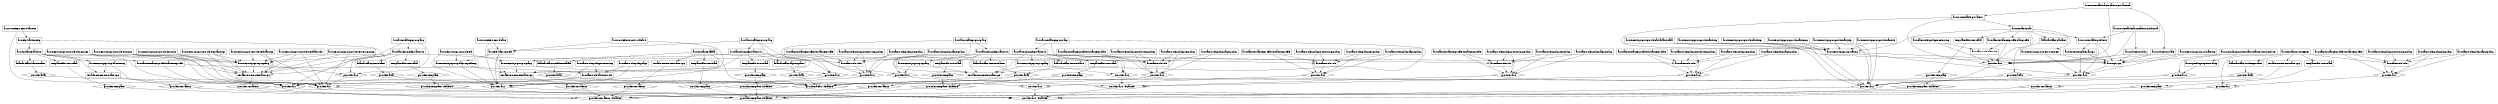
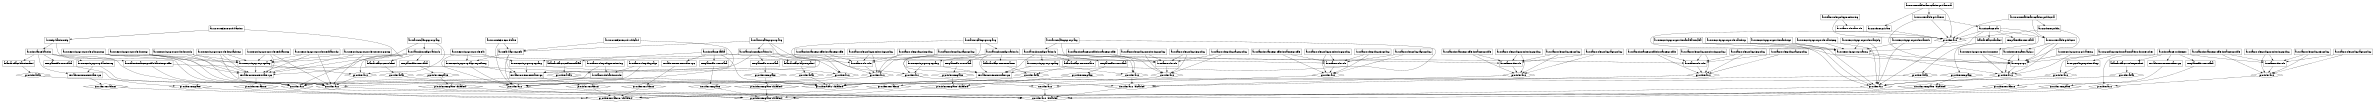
  digraph {
    compound=true
    newrank=true
    node [shape=box]
    n1 [label="atlas_artifact.bastion_ami"]
    n2 [label="provider.atlas" shape=diamond]
    n3 [label="aws_eip.bastion_eip"]
    n4 [label="aws_instance.bastion"]
    n5 [label="provider.aws" shape=diamond]
    n6 [label="aws_iam_instance_profile.bastion_profile"]
    n7 [label="aws_iam_role.bastion_role"]
    n8 [label="aws_iam_role_policy.monitoring"]
    n9 [label="aws_iam_role_policy.tags"]
    n10 [label="aws_security_group.bastion_sg"]
    n11 [label="template_file.user_data"]
    n12 [label="terraform_remote_state.vpc"]
    n13 [label="aws_route53_record.bastion"]
    n14 [label="provider.atlas (disabled)" shape=diamond]
    n15 [label="provider.aws (disabled)" shape=diamond]
    n16 [label="provider.template" shape=diamond]
    n17 [label="provider.template (disabled)" shape=diamond]
    n18 [label="provider.terraform" shape=diamond]
    n19 [label="provider.terraform (disabled)" shape=diamond]
    n20 [label="atlas_artifact.consul_ami"]
    n21 [label="provider.atlas" shape=diamond]
    n22 [label="aws_security_group_rule.cli_rpc_tcp"]
    n23 [label="aws_security_group.sg_asg"]
    n24 [label="provider.aws" shape=diamond]
    n25 [label="terraform_remote_state.vpc"]
    n26 [label="aws_security_group_rule.dns_tcp"]
    n27 [label="aws_security_group_rule.dns_udp"]
    n28 [label="aws_security_group_rule.http_api_tcp"]
    n29 [label="aws_security_group_rule.serf_lan_tcp"]
    n30 [label="aws_security_group_rule.serf_lan_udp"]
    n31 [label="aws_security_group_rule.server_rpc_tcp"]
    n32 [label="aws_iam_instance_profile.instance_profile"]
    n33 [label="aws_iam_role.role"]
    n34 [label="provider.aws" shape=diamond]
    n35 [label="aws_iam_role_policy.monitoring_policy"]
    n36 [label="aws_iam_role_policy.s3_policy"]
    n37 [label="aws_iam_role_policy.tags_policy"]
    n38 [label="aws_autoscaling_group.asg"]
    n39 [label="aws_launch_configuration.lc"]
    n40 [label="provider.aws" shape=diamond]
    n41 [label="template_file.user_data"]
    n42 [label="provider.template" shape=diamond]
    n43 [label="provider.template (disabled)" shape=diamond]
    n44 [label="provider.terraform" shape=diamond]
    n45 [label="atlas_artifact.haproxy_ami"]
    n46 [label="provider.atlas" shape=diamond]
    n47 [label="aws_elb.haproxy_elb"]
    n48 [label="aws_security_group.haproxy_elb_sg"]
    n49 [label="provider.aws" shape=diamond]
    n50 [label="terraform_remote_state.vpc"]
    n51 [label="aws_route53_record.base"]
    n52 [label="aws_route53_record.wildcard"]
    n53 [label="aws_security_group_rule.elb"]
    n54 [label="aws_security_group.sg_asg"]
    n55 [label="aws_autoscaling_group.asg"]
    n56 [label="aws_launch_configuration.lc"]
    n57 [label="provider.aws" shape=diamond]
    n58 [label="template_file.user_data"]
    n59 [label="aws_iam_role.role"]
    n60 [label="provider.template" shape=diamond]
    n61 [label="provider.template (disabled)" shape=diamond]
    n62 [label="aws_iam_instance_profile.instance_profile"]
    n63 [label="provider.aws" shape=diamond]
    n64 [label="aws_iam_role_policy.monitoring_policy"]
    n65 [label="aws_iam_role_policy.s3_policy"]
    n66 [label="aws_iam_role_policy.tags_policy"]
    n67 [label="provider.terraform" shape=diamond]
    n68 [label="atlas_artifact.confluent_kafka"]
    n69 [label="provider.atlas" shape=diamond]
    n70 [label="aws_instance.kafka"]
    n71 [label="aws_iam_role.role"]
    n72 [label="provider.aws" shape=diamond]
    n73 [label="template_file.user_data"]
    n74 [label="terraform_remote_state.vpc"]
    n75 [label="aws_iam_instance_profile.instance_profile"]
    n76 [label="provider.aws" shape=diamond]
    n77 [label="aws_iam_role_policy.monitoring_policy"]
    n78 [label="aws_iam_role_policy.s3_policy"]
    n79 [label="aws_iam_role_policy.tags_policy"]
    n80 [label="provider.template" shape=diamond]
    n81 [label="provider.terraform" shape=diamond]
    n82 [label="atlas_artifact.mesos_master"]
    n83 [label="provider.atlas" shape=diamond]
    n84 [label="atlas_artifact.mesos_slave"]
    n85 [label="aws_autoscaling_group.asg"]
    n86 [label="aws_launch_configuration.lc"]
    n87 [label="provider.aws" shape=diamond]
    n88 [label="terraform_remote_state.vpc"]
    n89 [label="aws_security_group.sg_asg"]
    n90 [label="template_file.user_data"]
    n91 [label="aws_iam_role.role"]
    n92 [label="provider.aws (disabled)" shape=diamond]
    n93 [label="provider.template" shape=diamond]
    n94 [label="provider.template (disabled)" shape=diamond]
    n95 [label="aws_iam_instance_profile.instance_profile"]
    n96 [label="provider.aws" shape=diamond]
    n97 [label="aws_iam_role_policy.monitoring_policy"]
    n98 [label="aws_iam_role_policy.s3_policy"]
    n99 [label="aws_iam_role_policy.tags_policy"]
    n100 [label="aws_autoscaling_group.asg"]
    n101 [label="aws_launch_configuration.lc"]
    n102 [label="provider.aws" shape=diamond]
    n103 [label="aws_security_group.sg_asg"]
    n104 [label="template_file.user_data"]
    n105 [label="aws_iam_role.role"]
    n106 [label="provider.template" shape=diamond]
    n107 [label="aws_iam_instance_profile.instance_profile"]
    n108 [label="provider.aws" shape=diamond]
    n109 [label="aws_iam_role_policy.monitoring_policy"]
    n110 [label="aws_iam_role_policy.s3_policy"]
    n111 [label="aws_iam_role_policy.tags_policy"]
    n112 [label="provider.terraform" shape=diamond]
    n113 [label="atlas_artifact.nat_ami"]
    n114 [label="provider.atlas" shape=diamond]
    n115 [label="aws_security_group_rule.nat_atlas_scada"]
    n116 [label="aws_security_group.nat_sg"]
    n117 [label="provider.aws" shape=diamond]
    n118 [label="aws_security_group_rule.nat_http"]
    n119 [label="aws_security_group_rule.nat_https"]
    n120 [label="aws_security_group_rule.nat_icmp"]
    n121 [label="aws_security_group_rule.nat_jnlp"]
    n122 [label="aws_security_group_rule.nat_ssh"]
-   n123 [label="aws_iam_instance_profile.nat_profile"]
    n124 [label="aws_iam_role.nat_role"]
    n125 [label="provider.aws" shape=diamond]
    n126 [label="aws_iam_role_policy.monitoring"]
    n127 [label="aws_instance.nat"]
    n128 [label="aws_subnet.public"]
    n129 [label="template_file.user_data"]
    n130 [label="aws_security_group.environment"]
    n131 [label="aws_route_table.private_rt"]
    n132 [label="aws_vpc.vpc"]
    n133 [label="aws_route_table_association.private_rta"]
    n134 [label="aws_subnet.private"]
    n135 [label="aws_route_table_association.public_rta"]
    n136 [label="aws_route_table.public_rt"]
    n137 [label="provider.template" shape=diamond]
    n138 [label="provider.template (disabled)" shape=diamond]
    n139 [label="aws_internet_gateway.igw"]
    n140 [label="provider.aws" shape=diamond]
    n141 [label="aws_security_group.private_sg"]
    n142 [label="aws_vpc_dhcp_options.dhcp"]
    n143 [label="provider.aws" shape=diamond]
    n144 [label="aws_vpc_dhcp_options_association.dns_resolver"]
    n145 [label="atlas_artifact.zookeeper_ami"]
    n146 [label="provider.atlas" shape=diamond]
    n147 [label="aws_instance.zookeeper"]
    n148 [label="aws_iam_role.role"]
    n149 [label="provider.aws" shape=diamond]
    n150 [label="template_file.user_data"]
    n151 [label="terraform_remote_state.vpc"]
    n152 [label="aws_iam_instance_profile.instance_profile"]
    n153 [label="provider.aws" shape=diamond]
    n154 [label="aws_iam_role_policy.monitoring_policy"]
    n155 [label="aws_iam_role_policy.s3_policy"]
    n156 [label="aws_iam_role_policy.tags_policy"]
    n157 [label="provider.template" shape=diamond]
    n158 [label="provider.terraform" shape=diamond]
    subgraph sub_1 {
      n1
      n2
      n3
      n4
      n5
      n6
      n7
      n8
      n9
      n10
      n11
      n12
      n13
      n14
      n15
      n16
      n17
      n18
      n19
      n20
      n21
      n22
      n23
      n24
      n25
      n26
      n27
      n28
      n29
      n30
      n31
      n32
      n33
      n34
      n35
      n36
      n37
      n38
      n39
      n40
      n41
      n42
      n43
      n44
      n45
      n46
      n47
      n48
      n49
      n50
      n51
      n52
      n53
      n54
      n55
      n56
      n57
      n58
      n59
      n60
      n61
      n62
      n63
      n64
      n65
      n66
      n67
      n68
      n69
      n70
      n71
      n72
      n73
      n74
      n75
      n76
      n77
      n78
      n79
      n80
      n81
      n82
      n83
      n84
      n85
      n86
      n87
      n88
      n89
      n90
      n91
      n92
      n93
      n94
      n95
      n96
      n97
      n98
      n99
      n100
      n101
      n102
      n103
      n104
      n105
      n106
      n107
      n108
      n109
      n110
      n111
      n112
      n113
      n114
      n115
      n116
      n117
      n118
      n119
      n120
      n121
      n122
-     n123
      n124
      n125
      n126
      n127
      n128
      n129
      n130
      n131
      n132
      n133
      n134
      n135
      n136
      n137
      n138
      n139
      n140
      n141
      n142
      n143
      n144
      n145
      n146
      n147
      n148
      n149
      n150
      n151
      n152
      n153
      n154
      n155
      n156
      n157
      n158
    }
    n1 -> n2
    n2 -> n14
    n3 -> n4
    n3 -> n5
    n4 -> n1
    n4 -> n5
    n4 -> n6
    n4 -> n10
    n4 -> n11
    n4 -> n12
    n5 -> n15
    n6 -> n5
    n6 -> n7
    n7 -> n5
    n8 -> n5
    n8 -> n7
    n9 -> n5
    n9 -> n7
    n10 -> n5
    n10 -> n12
    n11 -> n16
    n12 -> n18
    n13 -> n3
    n13 -> n5
    n16 -> n17
    n18 -> n19
    n20 -> n21
    n21 -> n14
    n22 -> n23
    n22 -> n24
    n22 -> n25
    n23 -> n25
    n23 -> n40
    n24 -> n15
    n25 -> n44
    n26 -> n23
    n26 -> n24
    n26 -> n25
    n27 -> n23
    n27 -> n24
    n27 -> n25
    n28 -> n23
    n28 -> n24
    n28 -> n25
    n29 -> n23
    n29 -> n24
    n29 -> n25
    n30 -> n23
    n30 -> n24
    n30 -> n25
    n31 -> n23
    n31 -> n24
    n31 -> n25
    n32 -> n33
    n32 -> n34
    n33 -> n34
    n34 -> n24
    n35 -> n33
    n35 -> n34
    n36 -> n33
    n36 -> n34
    n37 -> n33
    n37 -> n34
    n38 -> n25
    n38 -> n39
    n38 -> n40
    n39 -> n20
    n39 -> n23
    n39 -> n25
    n39 -> n33
    n39 -> n40
    n39 -> n41
    n40 -> n24
    n41 -> n42
    n42 -> n43
    n43 -> n17
    n44 -> n19
    n45 -> n46
    n46 -> n14
    n47 -> n48
    n47 -> n49
    n47 -> n50
    n48 -> n49
    n48 -> n50
    n49 -> n15
    n50 -> n67
    n51 -> n47
    n51 -> n49
    n52 -> n47
    n52 -> n49
    n53 -> n48
    n53 -> n49
    n53 -> n54
    n54 -> n50
    n54 -> n57
    n55 -> n47
    n55 -> n50
    n55 -> n56
    n55 -> n57
    n56 -> n45
    n56 -> n50
    n56 -> n54
    n56 -> n57
    n56 -> n58
    n56 -> n59
    n57 -> n49
    n58 -> n60
    n59 -> n63
    n60 -> n61
    n61 -> n17
    n62 -> n59
    n62 -> n63
    n63 -> n49
    n64 -> n59
    n64 -> n63
    n65 -> n59
    n65 -> n63
    n66 -> n59
    n66 -> n63
    n67 -> n19
    n68 -> n69
    n69 -> n14
    n70 -> n68
    n70 -> n71
    n70 -> n72
    n70 -> n73
    n70 -> n74
    n71 -> n76
    n72 -> n15
    n73 -> n80
    n74 -> n81
    n75 -> n71
    n75 -> n76
    n76 -> n72
    n77 -> n71
    n77 -> n76
    n78 -> n71
    n78 -> n76
    n79 -> n71
    n79 -> n76
    n80 -> n17
    n81 -> n19
    n82 -> n83
    n83 -> n14
    n84 -> n83
    n85 -> n86
    n85 -> n87
    n85 -> n88
    n86 -> n82
    n86 -> n87
    n86 -> n88
    n86 -> n89
    n86 -> n90
    n86 -> n91
    n87 -> n92
    n88 -> n112
    n89 -> n87
    n89 -> n88
    n90 -> n93
    n91 -> n96
    n92 -> n15
    n93 -> n94
    n94 -> n17
    n95 -> n91
    n95 -> n96
    n96 -> n92
    n97 -> n91
    n97 -> n96
    n98 -> n91
    n98 -> n96
    n99 -> n91
    n99 -> n96
    n100 -> n88
    n100 -> n101
    n100 -> n102
    n101 -> n84
    n101 -> n88
    n101 -> n102
    n101 -> n103
    n101 -> n104
    n101 -> n105
    n102 -> n92
    n103 -> n88
    n103 -> n102
    n104 -> n106
    n105 -> n108
    n106 -> n94
    n107 -> n105
    n107 -> n108
    n108 -> n92
    n109 -> n105
    n109 -> n108
    n110 -> n105
    n110 -> n108
    n111 -> n105
    n111 -> n108
    n112 -> n19
    n113 -> n114
    n114 -> n14
    n115 -> n116
    n115 -> n117
    n116 -> n132
    n116 -> n140
    n117 -> n15
    n118 -> n116
    n118 -> n117
    n119 -> n116
    n119 -> n117
    n120 -> n116
    n120 -> n117
    n121 -> n116
    n121 -> n117
    n122 -> n116
    n122 -> n117
-   n123 -> n124
-   n123 -> n125
    n124 -> n125
    n125 -> n117
    n126 -> n124
    n126 -> n125
    n127 -> n113
    n127 -> n116
-   n127 -> n123
    n127 -> n125
    n127 -> n129
    n127 -> n130
    n127 -> n136
    n128 -> n125
    n128 -> n132
    n129 -> n137
    n130 -> n132
    n130 -> n140
    n131 -> n125
    n131 -> n127
    n131 -> n132
    n132 -> n140
    n133 -> n125
    n133 -> n131
    n133 -> n134
    n134 -> n125
    n134 -> n132
    n135 -> n125
    n135 -> n128
    n135 -> n136
    n136 -> n132
    n136 -> n139
    n136 -> n140
    n137 -> n138
    n138 -> n17
    n139 -> n132
    n139 -> n140
    n140 -> n117
    n141 -> n132
    n141 -> n140
    n142 -> n143
    n143 -> n117
    n144 -> n132
    n144 -> n142
    n144 -> n143
    n145 -> n146
    n146 -> n14
    n147 -> n145
    n147 -> n148
    n147 -> n149
    n147 -> n150
    n147 -> n151
    n148 -> n153
    n149 -> n15
    n150 -> n157
    n151 -> n158
    n152 -> n148
    n152 -> n153
    n153 -> n149
    n154 -> n148
    n154 -> n153
    n155 -> n148
    n155 -> n153
    n156 -> n148
    n156 -> n153
    n157 -> n17
    n158 -> n19
  }
